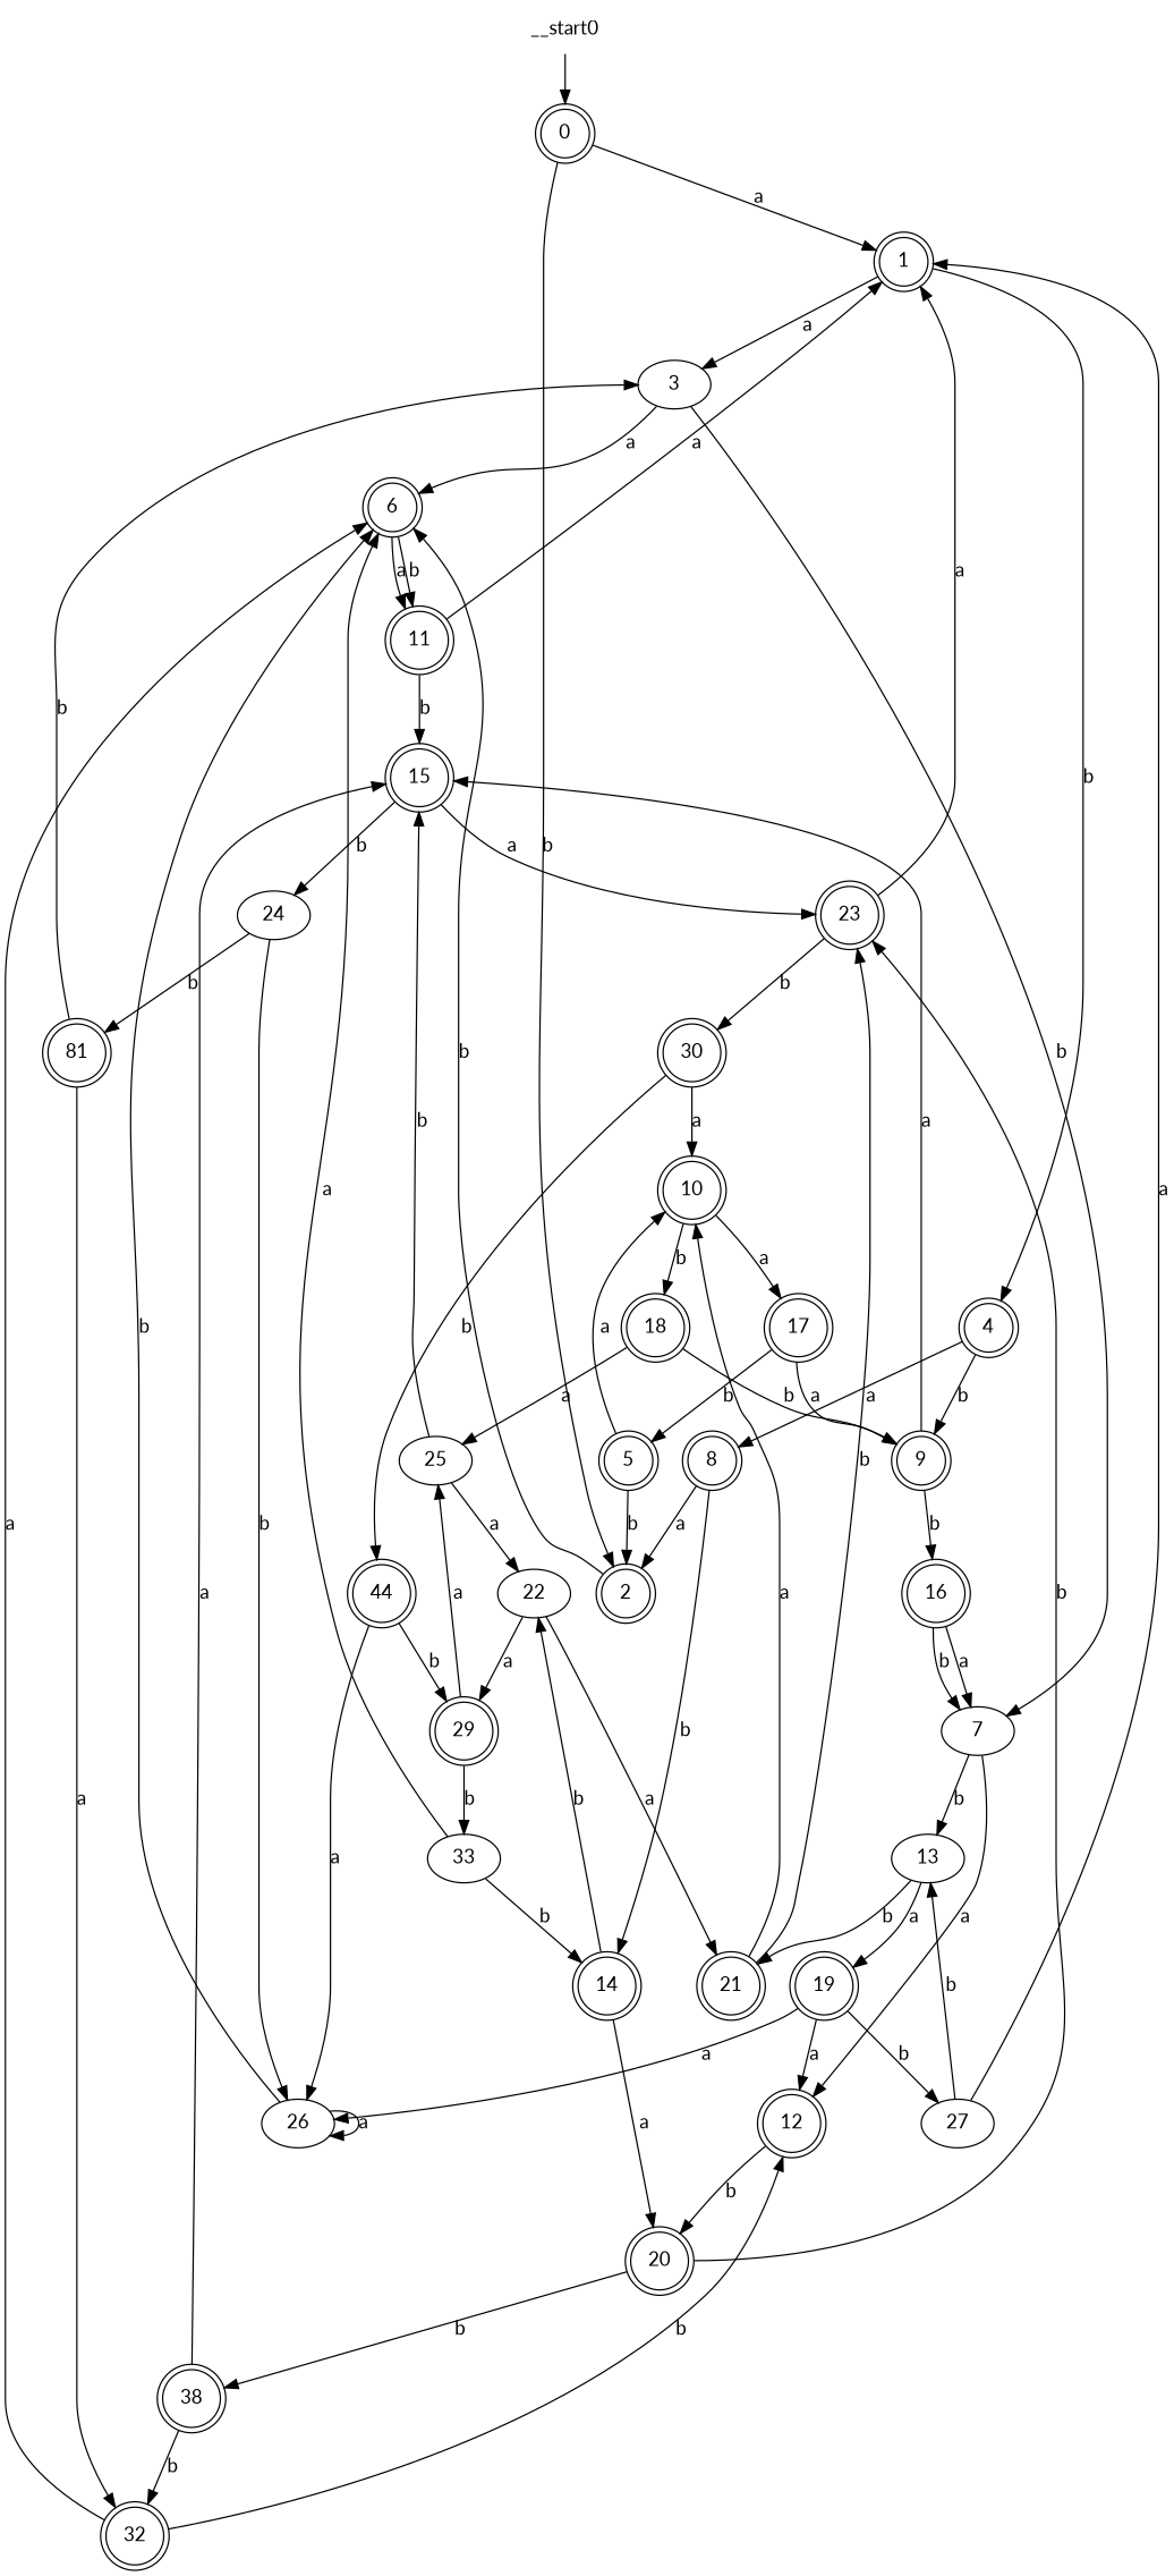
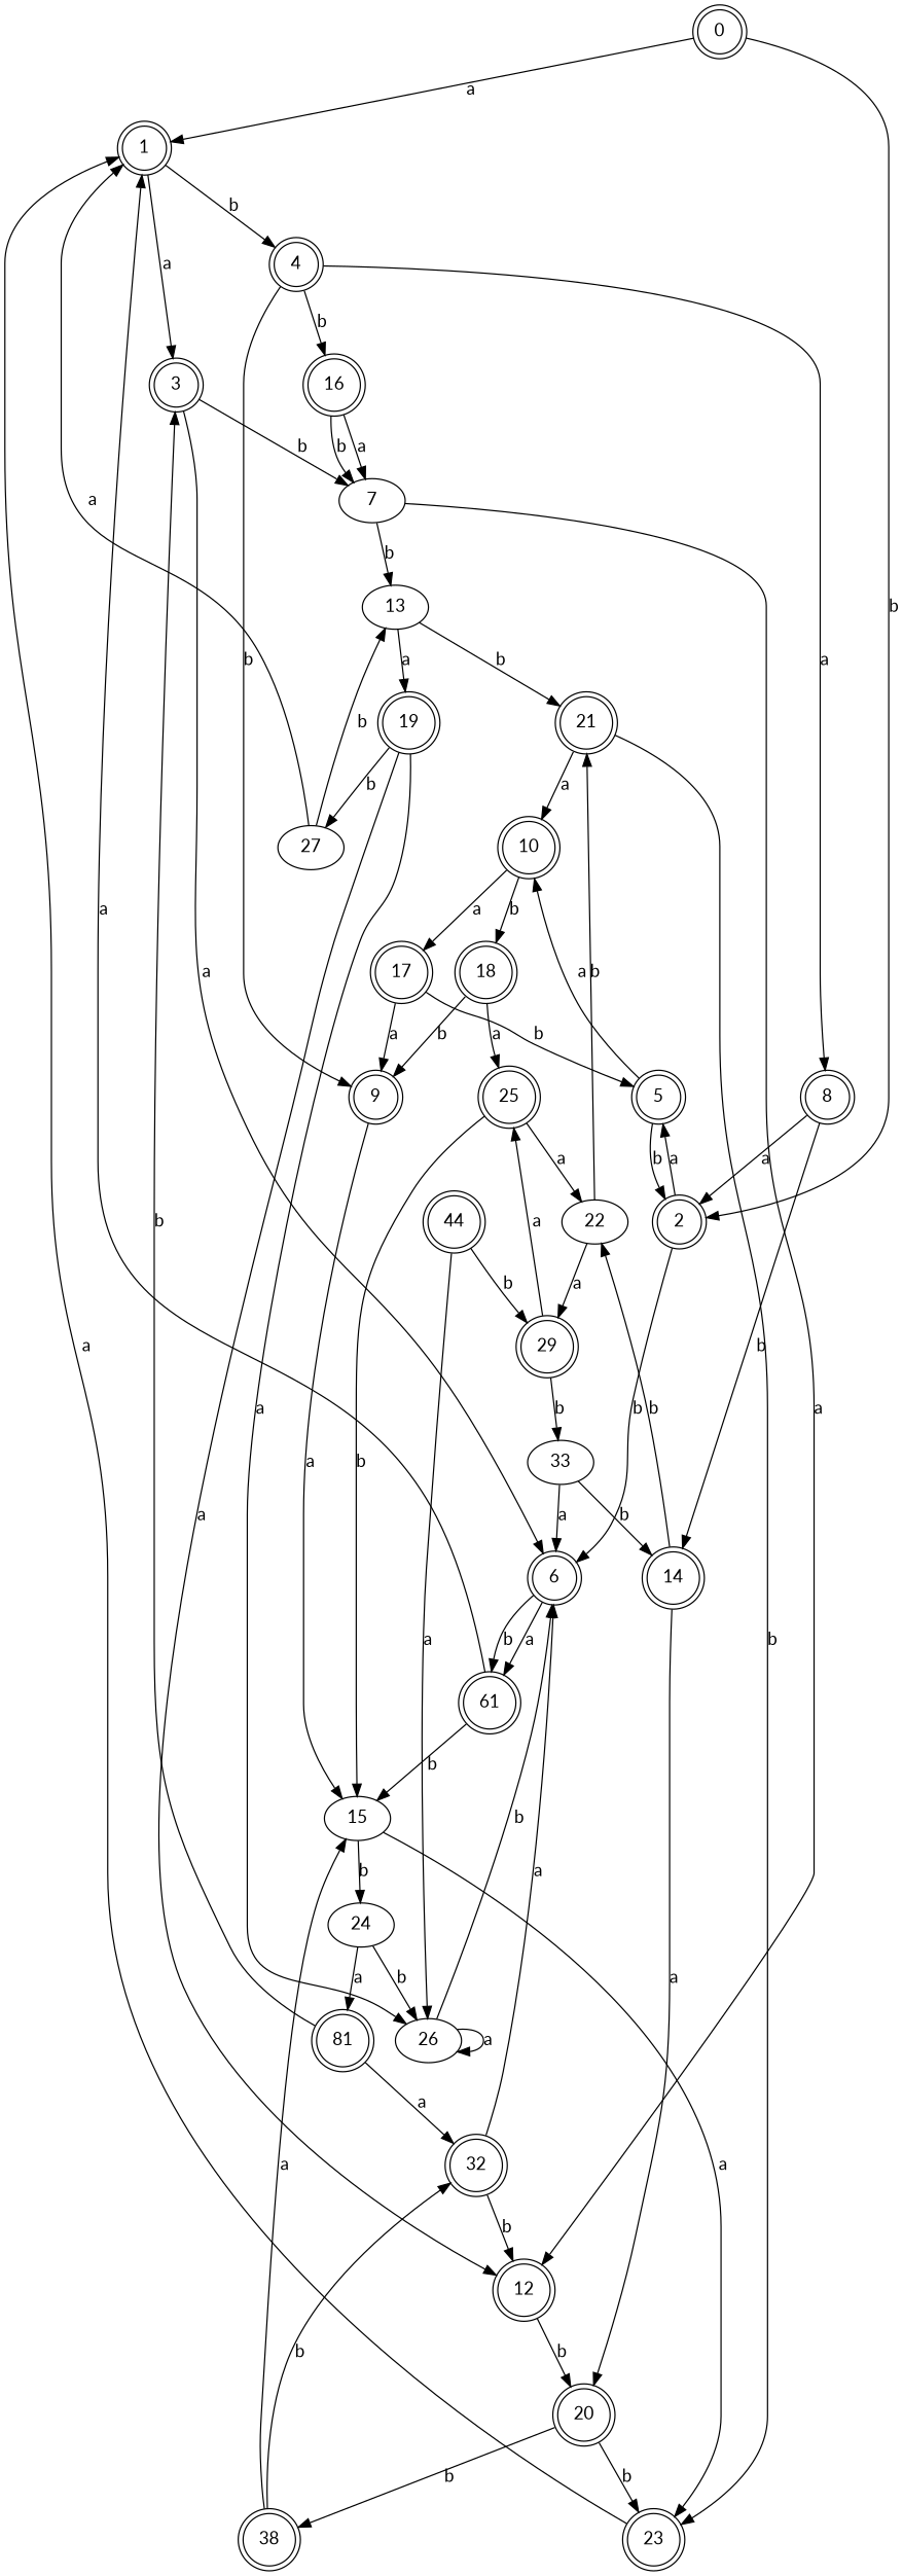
  digraph {
    fontname=Lato
    node [fontname=Lato shape=doublecircle]
    edge [fontname=Lato]
-   __start0 [shape=none]
    0
    1
    2
-   3 [shape=ellipse]
+   3
    4
    5
    6
    7 [shape=""]
    8
    9
    10
-   11
+   11 [label=61]
    12
    13 [shape=ellipse]
    14
-   15
+   15 [shape=ellipse]
    16
    17
    18
    20
    19
    21
    22 [shape=ellipse]
    23
    24 [shape=""]
-   25 [shape=ellipse]
+   25
    26 [shape=""]
    27 [shape=""]
    n30 [label=38]
    29
-   30
    n33 [label=81]
    32
    33 [shape=""]
    n36 [label=44]
-   __start0 -> 0
    0 -> 1 [label=a]
    0 -> 2 [label=b]
    1 -> 3 [label=a]
    1 -> 4 [label=b]
+   2 -> 5 [label=a]
    2 -> 6 [label=b]
    3 -> 6 [label=a]
    3 -> 7 [label=b]
    4 -> 8 [label=a]
    4 -> 9 [label=b]
    5 -> 2 [label=b]
    5 -> 10 [label=a]
    6 -> 11 [label=a]
    6 -> 11 [label=b]
    7 -> 12 [label=a]
    7 -> 13 [label=b]
    8 -> 2 [label=a]
    8 -> 14 [label=b]
    9 -> 15 [label=a]
-   9 -> 16 [label=b]
+   4 -> 16 [label=b]
    10 -> 17 [label=a]
    10 -> 18 [label=b]
    11 -> 1 [label=a]
    11 -> 15 [label=b]
    12 -> 20 [label=b]
    13 -> 19 [label=a]
    13 -> 21 [label=b]
    14 -> 20 [label=a]
    14 -> 22 [label=b]
    15 -> 23 [label=a]
    15 -> 24 [label=b]
    16 -> 7 [label=a]
    16 -> 7 [label=b]
    17 -> 5 [label=b]
    17 -> 9 [label=a]
    18 -> 9 [label=b]
    18 -> 25 [label=a]
    20 -> 23 [label=b]
    20 -> n30 [label=b]
    19 -> 12 [label=a]
    19 -> 26 [label=a]
    19 -> 27 [label=b]
    21 -> 10 [label=a]
    21 -> 23 [label=b]
-   22 -> 21 [label=a]
+   22 -> 21 [label=b]
    22 -> 29 [label=a]
    23 -> 1 [label=a]
-   23 -> 30 [label=b]
    24 -> 26 [label=b]
-   24 -> n33 [label=b]
+   24 -> n33 [label=a]
    25 -> 15 [label=b]
    25 -> 22 [label=a]
    26 -> 6 [label=b]
    26 -> 26 [label=a]
    27 -> 1 [label=a]
    27 -> 13 [label=b]
    n30 -> 15 [label=a]
    n30 -> 32 [label=b]
    29 -> 25 [label=a]
    29 -> 33 [label=b]
-   30 -> 10 [label=a]
-   30 -> n36 [label=b]
    n33 -> 3 [label=b]
    n33 -> 32 [label=a]
    32 -> 6 [label=a]
    32 -> 12 [label=b]
    33 -> 6 [label=a]
    33 -> 14 [label=b]
    n36 -> 26 [label=a]
    n36 -> 29 [label=b]
  }
